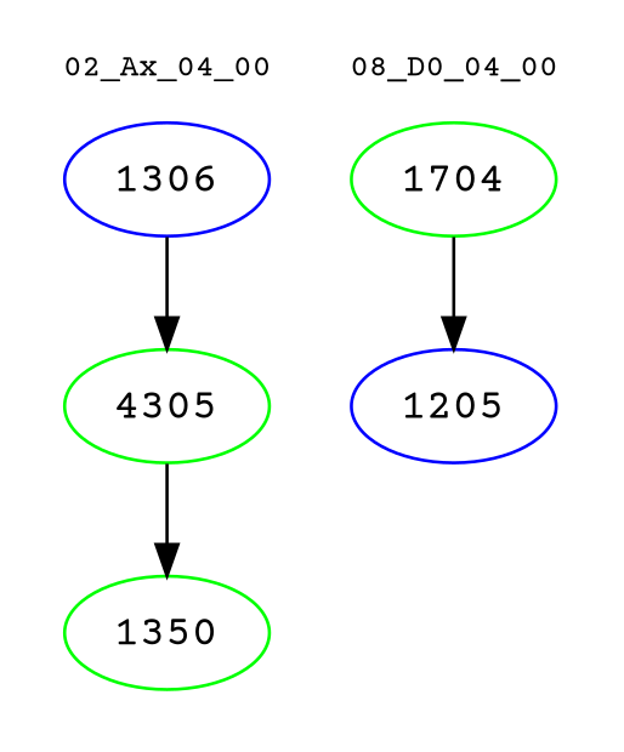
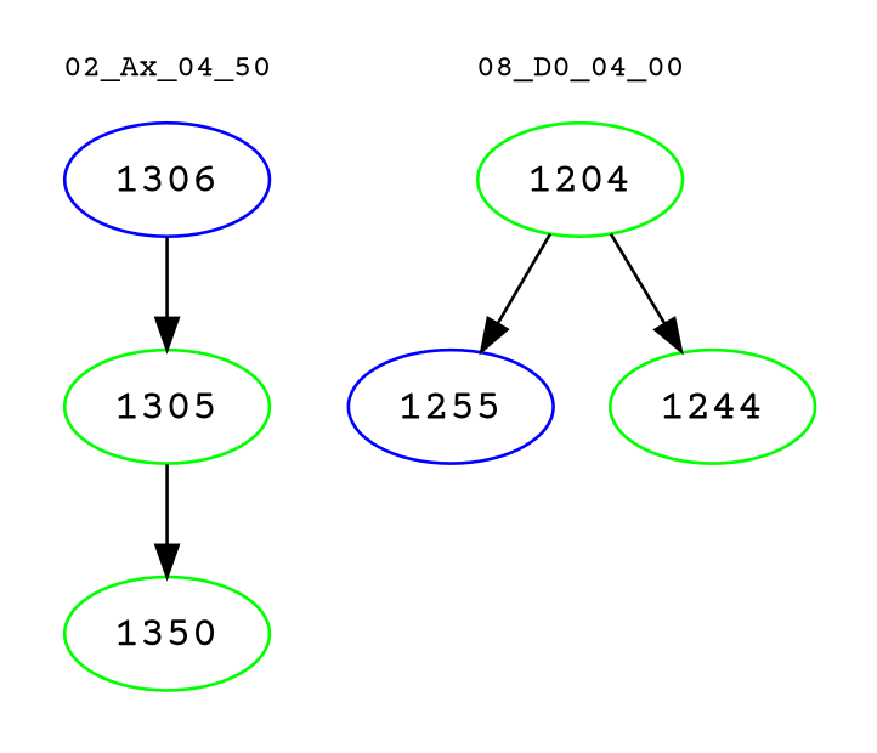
  digraph {
    fontname="Courier Prime"
    node [color=green fontname="Courier Prime"]
    edge [color=black fontname="Courier Prime"]
    n1 [color=blue label=1306]
-   n2 [label=4305]
+   n2 [label=1305]
    n3 [label=1350]
-   n4 [color=blue label=1205]
-   n5 [label=1704]
+   n4 [color=blue label=1255]
+   n5 [label=1204]
+   n6 [label=1244]
    subgraph cluster_1 {
      color=white
      fontsize=10
-     label="02_Ax_04_00"
+     label="02_Ax_04_50"
      n1
      n2
      n3
    }
    subgraph cluster_2 {
      color=white
      fontsize=10
      label="08_D0_04_00"
      n4
      n5
+     n6
    }
    n1 -> n2
    n2 -> n3
    n5 -> n4
+   n5 -> n6
  }
